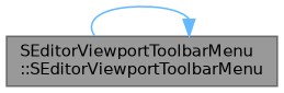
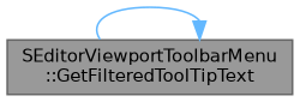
  digraph {
    rankdir=LR
-   n1 [color=gray40 fillcolor=grey60 fontcolor=black fontname=Helvetica fontsize=10 height=0.2 label="SEditorViewportToolbarMenu\l::SEditorViewportToolbarMenu" shape=box style=filled width=0.4]
+   n1 [color=gray40 fillcolor=grey60 fontcolor=black fontname=Helvetica fontsize=10 height=0.2 label="SEditorViewportToolbarMenu\l::GetFilteredToolTipText" shape=box style=filled width=0.4]
    n1 -> n1 [color=steelblue1 fontname=Helvetica fontsize=10 labelfontname=Helvetica labelfontsize=10 style=solid]
  }
